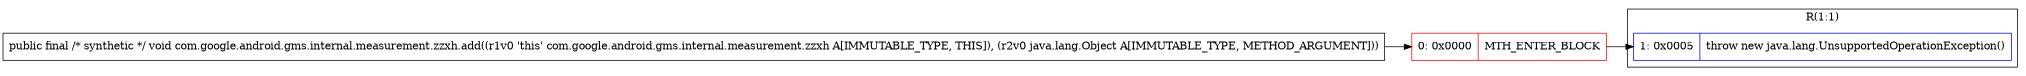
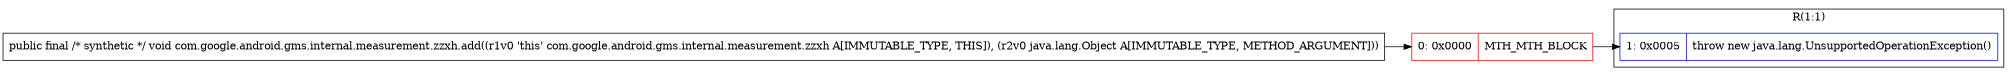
  digraph {
    rankdir=LR
    node [shape=record]
    n1 [color=blue label="{1\:\ 0x0005|throw new java.lang.UnsupportedOperationException()\l}"]
-   n2 [color=red label="{0\:\ 0x0000|MTH_ENTER_BLOCK\l}"]
+   n2 [color=red label="{0\:\ 0x0000|MTH_MTH_BLOCK\l}"]
    n3 [label="{public final \/* synthetic *\/ void com.google.android.gms.internal.measurement.zzxh.add((r1v0 'this' com.google.android.gms.internal.measurement.zzxh A[IMMUTABLE_TYPE, THIS]), (r2v0 java.lang.Object A[IMMUTABLE_TYPE, METHOD_ARGUMENT])) }"]
    subgraph cluster_1 {
      label="R(1:1)"
      n1
    }
    n2 -> n1
    n3 -> n2
  }
